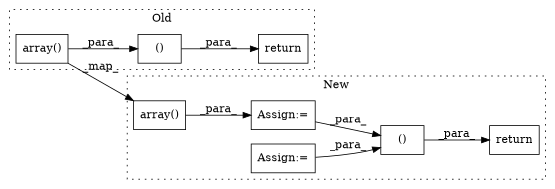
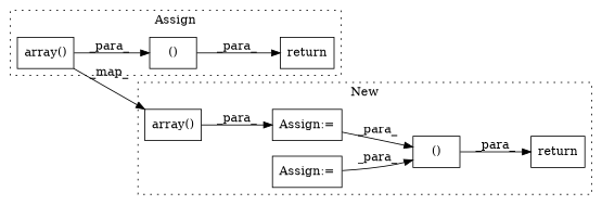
  digraph {
    rankdir=LR
    node [a=75 l="9,1" shape=box]
    n1 [label="array()" s="1889,1902"]
    n2 [a=93 l=7 label=return s=1849]
    n3 [a=54 l=16 label="()" s=1887]
    n4 [label="array()" s="2076,2090"]
    n5 [a=68 l=3 label="Assign:=" s=2073]
    n6 [a=93 l=7 label=return s=2100]
    n7 [a=54 l=6 label="()" s=2110]
    n8 [a=68 l=3 label="Assign:=" s=2012]
    subgraph cluster_1 {
-     label=Old
+     label=Assign
      style=dotted
      n1
      n2
      n3
    }
    subgraph cluster_2 {
      label=New
      style=dotted
      n4
      n5
      n6
      n7
      n8
    }
    n1 -> n3 [label=_para_]
    n1 -> n4 [label=_map_]
    n3 -> n2 [label=_para_]
    n4 -> n5 [label=_para_]
    n5 -> n7 [label=_para_]
    n7 -> n6 [label=_para_]
    n8 -> n7 [label=_para_]
  }
